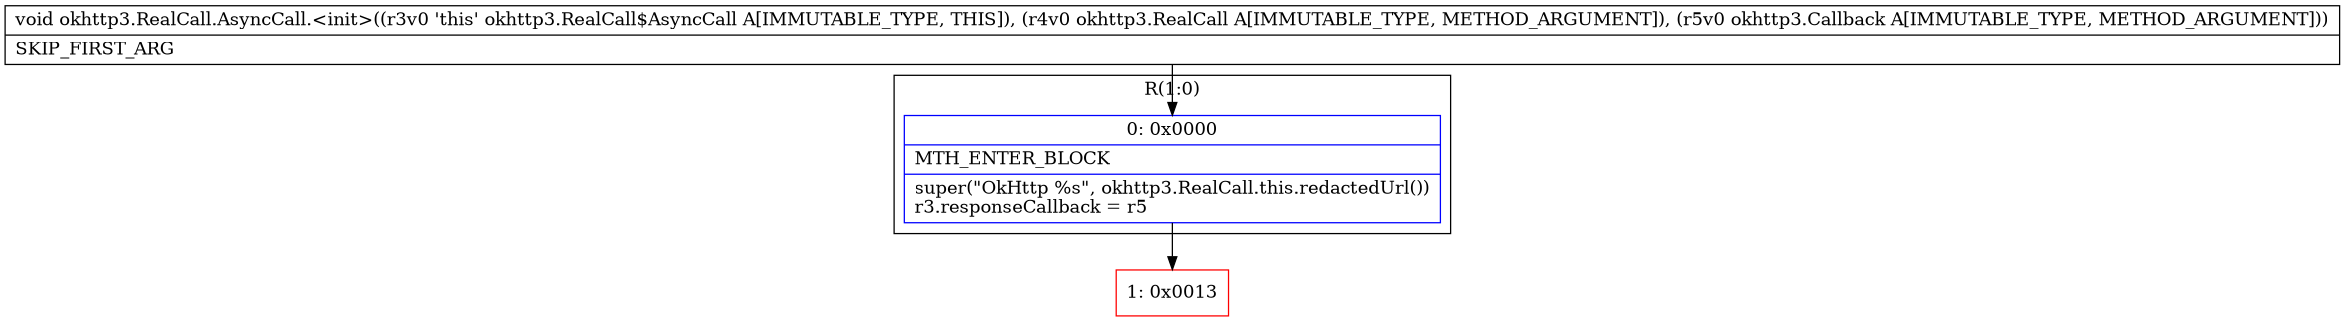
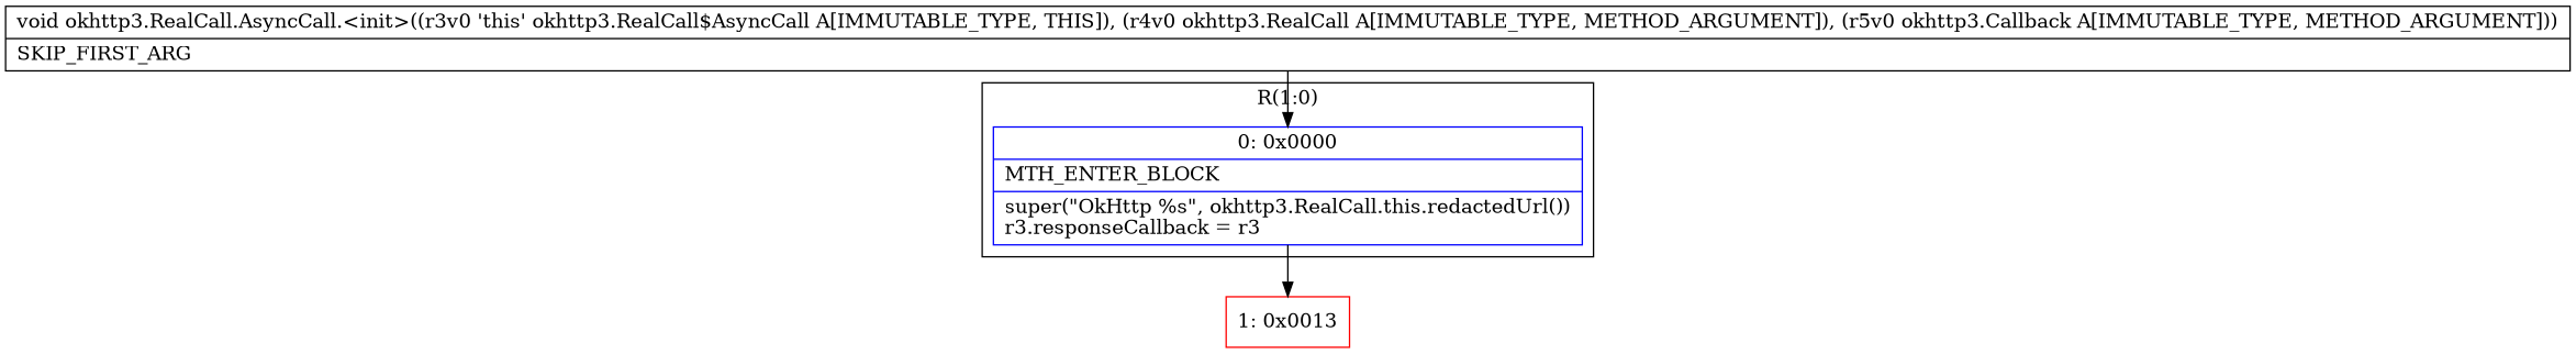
  digraph {
    node [shape=record]
-   n1 [color=blue label="{0\:\ 0x0000|MTH_ENTER_BLOCK\l|super(\"OkHttp %s\", okhttp3.RealCall.this.redactedUrl())\lr3.responseCallback = r5\l}"]
+   n1 [color=blue label="{0\:\ 0x0000|MTH_ENTER_BLOCK\l|super(\"OkHttp %s\", okhttp3.RealCall.this.redactedUrl())\lr3.responseCallback = r3\l}"]
    n2 [color=red label="{1\:\ 0x0013}"]
    n3 [label="{void okhttp3.RealCall.AsyncCall.\<init\>((r3v0 'this' okhttp3.RealCall$AsyncCall A[IMMUTABLE_TYPE, THIS]), (r4v0 okhttp3.RealCall A[IMMUTABLE_TYPE, METHOD_ARGUMENT]), (r5v0 okhttp3.Callback A[IMMUTABLE_TYPE, METHOD_ARGUMENT]))  | SKIP_FIRST_ARG\l}"]
    subgraph cluster_1 {
      label="R(1:0)"
      n1
    }
    n1 -> n2
    n3 -> n1
  }
